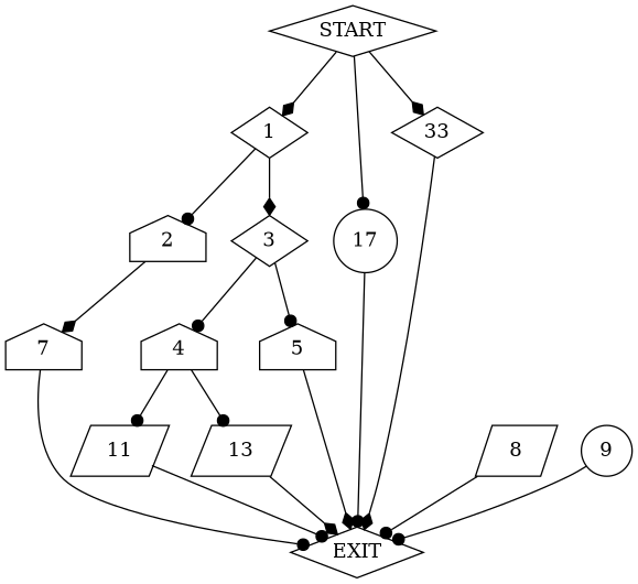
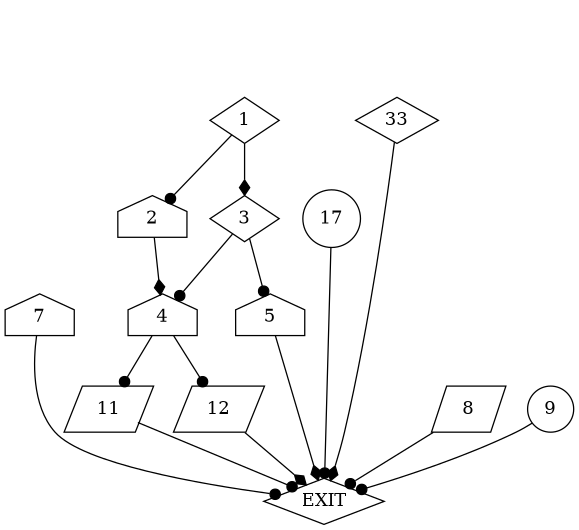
  digraph {
    node [shape=diamond]
    edge [arrowhead=dot]
-   n1 [label=START]
    1
    n3 [label=17 shape=circle]
    n4 [label=33]
    2 [shape=house]
    3
    n7 [label=EXIT]
    7 [shape=house]
    4 [shape=house]
    5 [shape=house]
    11 [shape=parallelogram]
-   12 [shape=parallelogram label=13]
+   12 [shape=parallelogram]
    8 [shape=parallelogram]
    9 [shape=circle]
-   n1 -> 1 [arrowhead=diamond]
-   n1 -> n3
-   n1 -> n4 [arrowhead=diamond]
    1 -> 2
    1 -> 3 [arrowhead=diamond]
    n3 -> n7
    n4 -> n7 [arrowhead=diamond]
-   2 -> 7 [arrowhead=diamond]
+   2 -> 4 [arrowhead=diamond]
    3 -> 4
    3 -> 5
    7 -> n7
    4 -> 11
    4 -> 12
    5 -> n7 [arrowhead=diamond]
    11 -> n7
    12 -> n7 [arrowhead=diamond]
    8 -> n7
    9 -> n7
  }
